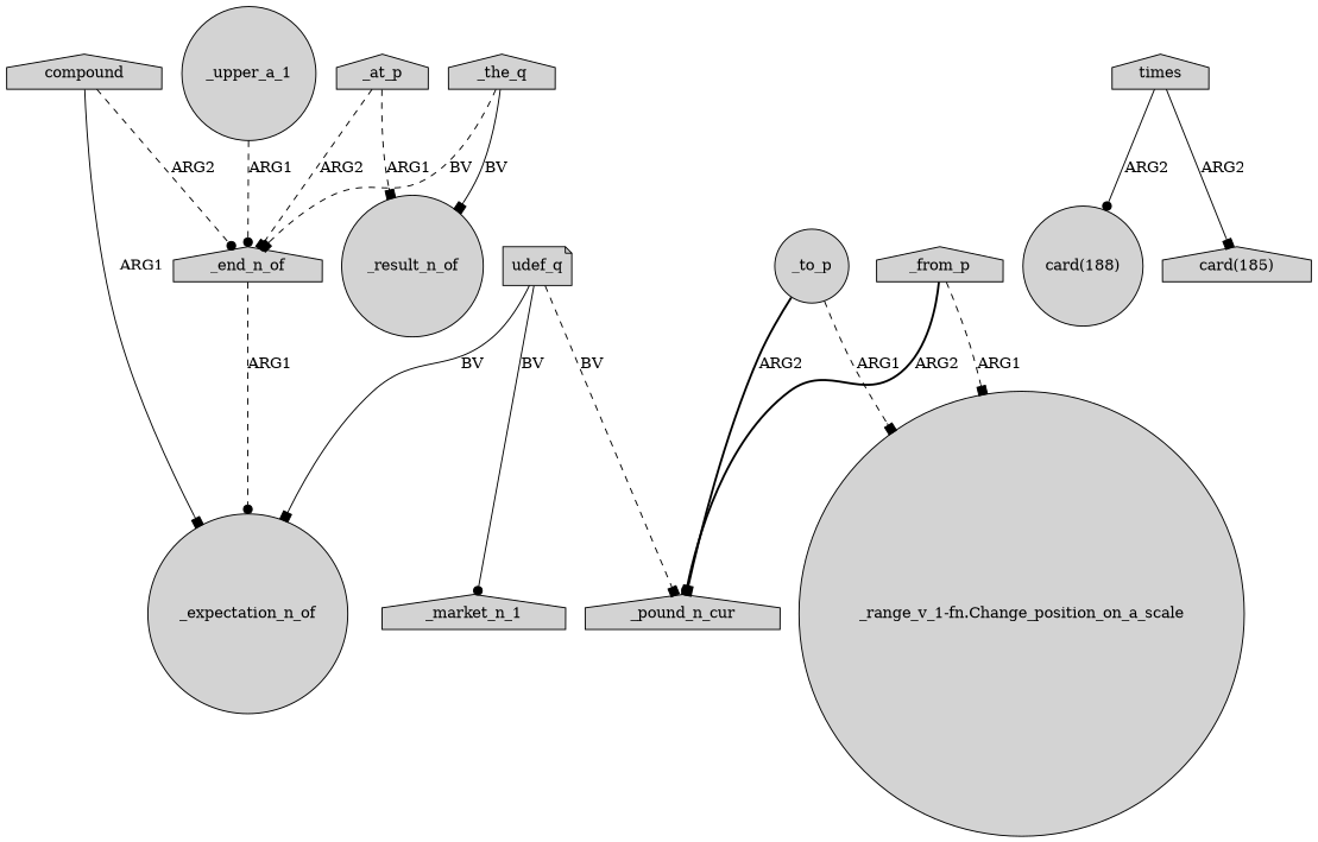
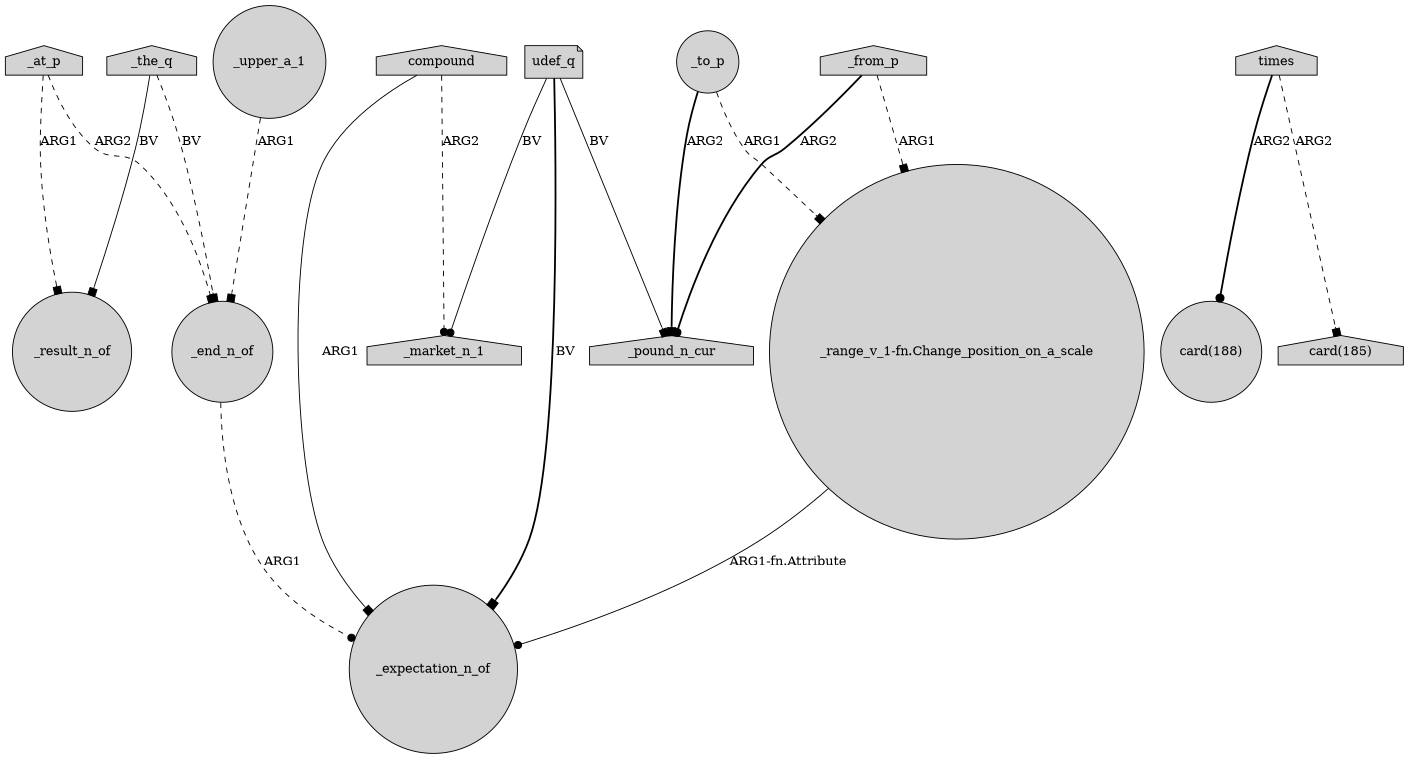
  digraph {
    node [shape=house style=filled]
    edge [arrowhead=box style=solid]
    _expectation_n_of [shape=circle]
    compound
    _market_n_1
-   _end_n_of
+   _end_n_of [shape=circle]
    _at_p
    _result_n_of [shape=circle]
    udef_q [shape=note]
    _pound_n_cur
    "_range_v_1-fn.Change_position_on_a_scale" [shape=circle]
    "card(188)" [shape=circle]
    times
    "card(185)"
    _from_p
    _to_p [shape=circle]
    _the_q
    _upper_a_1 [shape=circle]
    compound -> _expectation_n_of [label=ARG1]
-   compound -> _end_n_of [arrowhead=dot label=ARG2 style=dashed]
+   compound -> _market_n_1 [arrowhead=dot label=ARG2 style=dashed]
    _end_n_of -> _expectation_n_of [arrowhead=dot label=ARG1 style=dashed]
    _at_p -> _end_n_of [label=ARG2 style=dashed]
    _at_p -> _result_n_of [label=ARG1 style=dashed]
-   udef_q -> _expectation_n_of [label=BV]
+   udef_q -> _expectation_n_of [label=BV style=bold]
    udef_q -> _market_n_1 [arrowhead=dot label=BV]
-   udef_q -> _pound_n_cur [label=BV style=dashed]
-   times -> "card(188)" [arrowhead=dot label=ARG2]
-   times -> "card(185)" [label=ARG2]
+   udef_q -> _pound_n_cur [label=BV]
+   "_range_v_1-fn.Change_position_on_a_scale" -> _expectation_n_of [arrowhead=dot label="ARG1-fn.Attribute"]
+   times -> "card(188)" [arrowhead=dot label=ARG2 style=bold]
+   times -> "card(185)" [label=ARG2 style=dashed]
    _from_p -> _pound_n_cur [arrowhead=dot label=ARG2 style=bold]
    _from_p -> "_range_v_1-fn.Change_position_on_a_scale" [label=ARG1 style=dashed]
    _to_p -> _pound_n_cur [label=ARG2 style=bold]
    _to_p -> "_range_v_1-fn.Change_position_on_a_scale" [label=ARG1 style=dashed]
    _the_q -> _end_n_of [label=BV style=dashed]
    _the_q -> _result_n_of [label=BV]
-   _upper_a_1 -> _end_n_of [arrowhead=dot label=ARG1 style=dashed]
+   _upper_a_1 -> _end_n_of [label=ARG1 style=dashed]
  }
